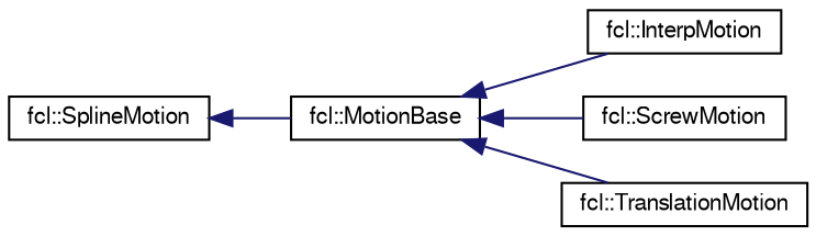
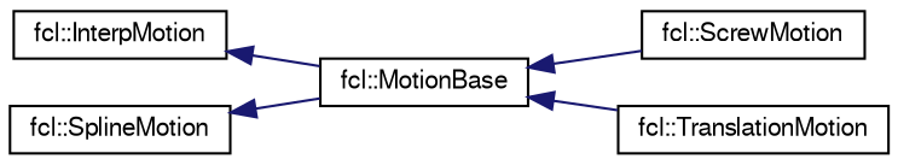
  digraph {
    rankdir=LR
    node [color=black fillcolor=white fontname=FreeSans fontsize=10 shape=record style=filled]
    edge [color=midnightblue dir=back fontname=FreeSans fontsize=10 labelfontname=FreeSans labelfontsize=10 style=solid]
    n1 [height=0.2 label="fcl::MotionBase" width=0.4]
    n2 [height=0.2 label="fcl::InterpMotion" width=0.4]
    n3 [height=0.2 label="fcl::ScrewMotion" width=0.4]
    n4 [height=0.2 label="fcl::TranslationMotion" width=0.4]
    n5 [height=0.2 label="fcl::SplineMotion" width=0.4]
-   n1 -> n2
+   n2 -> n1
    n1 -> n3
    n1 -> n4
    n5 -> n1
  }
